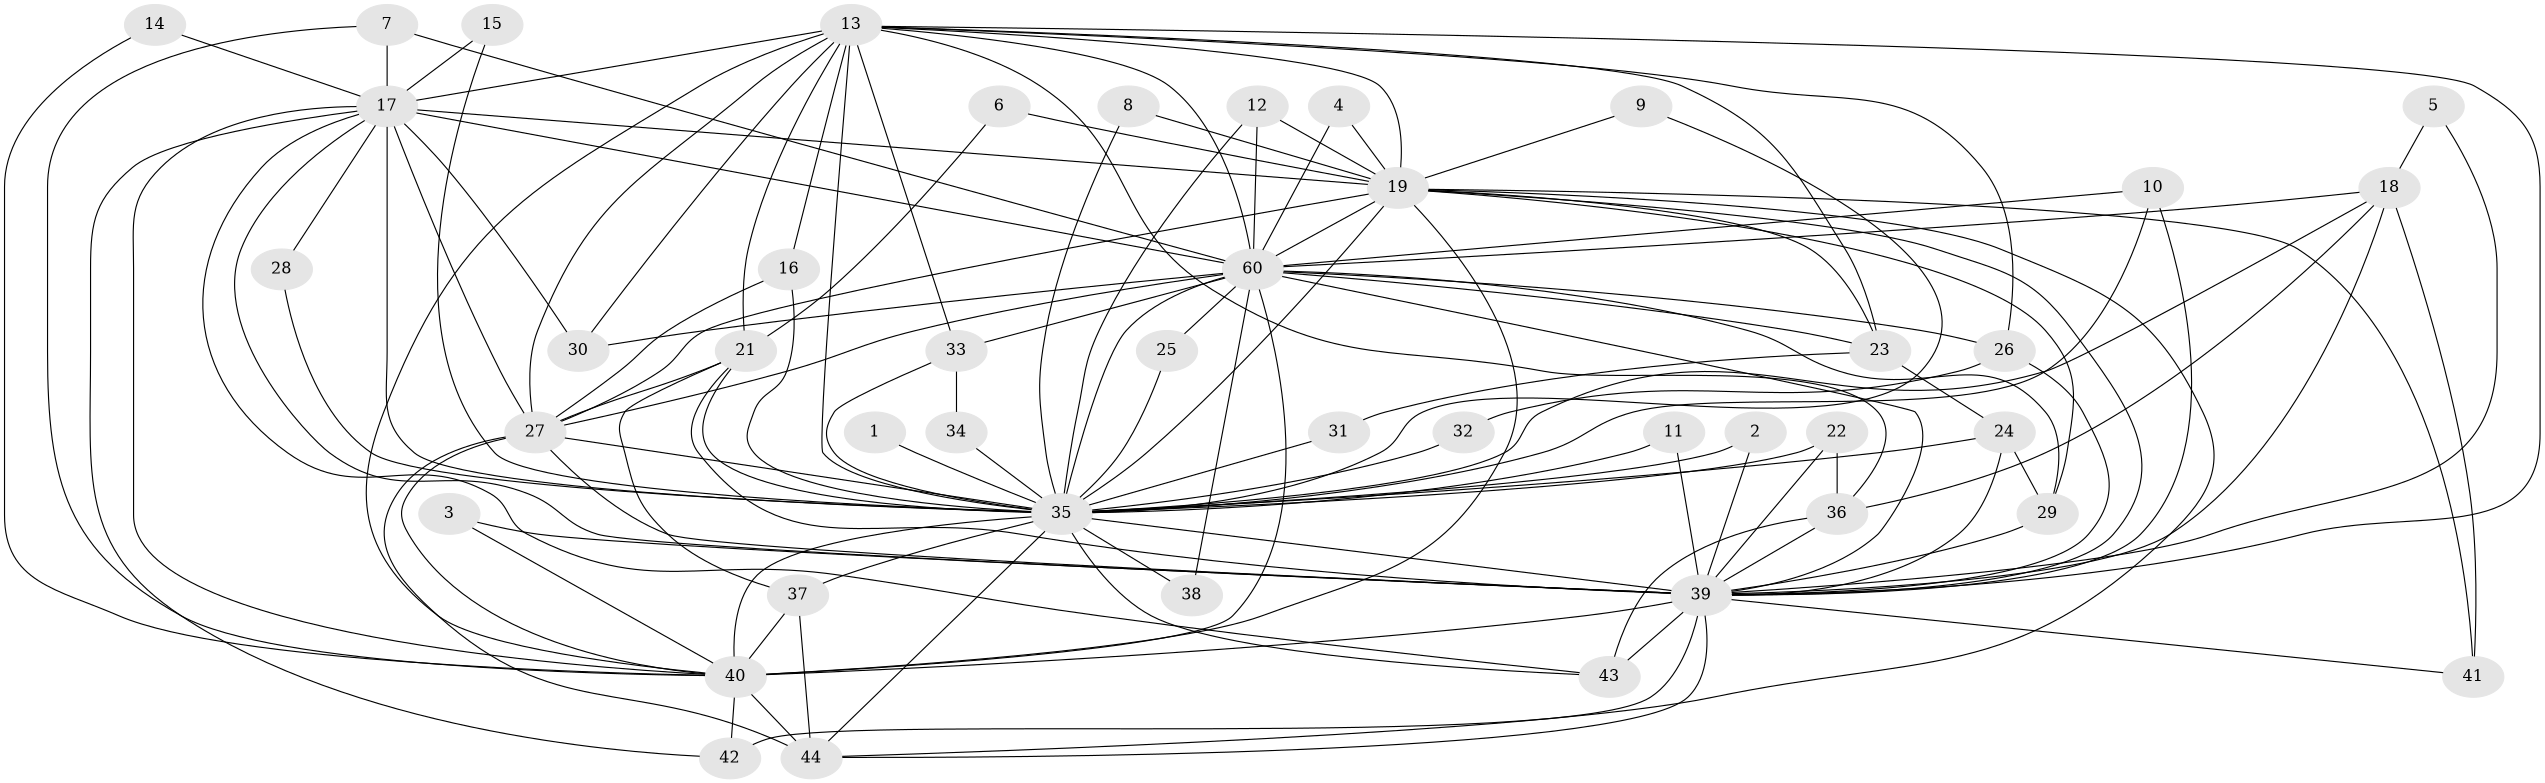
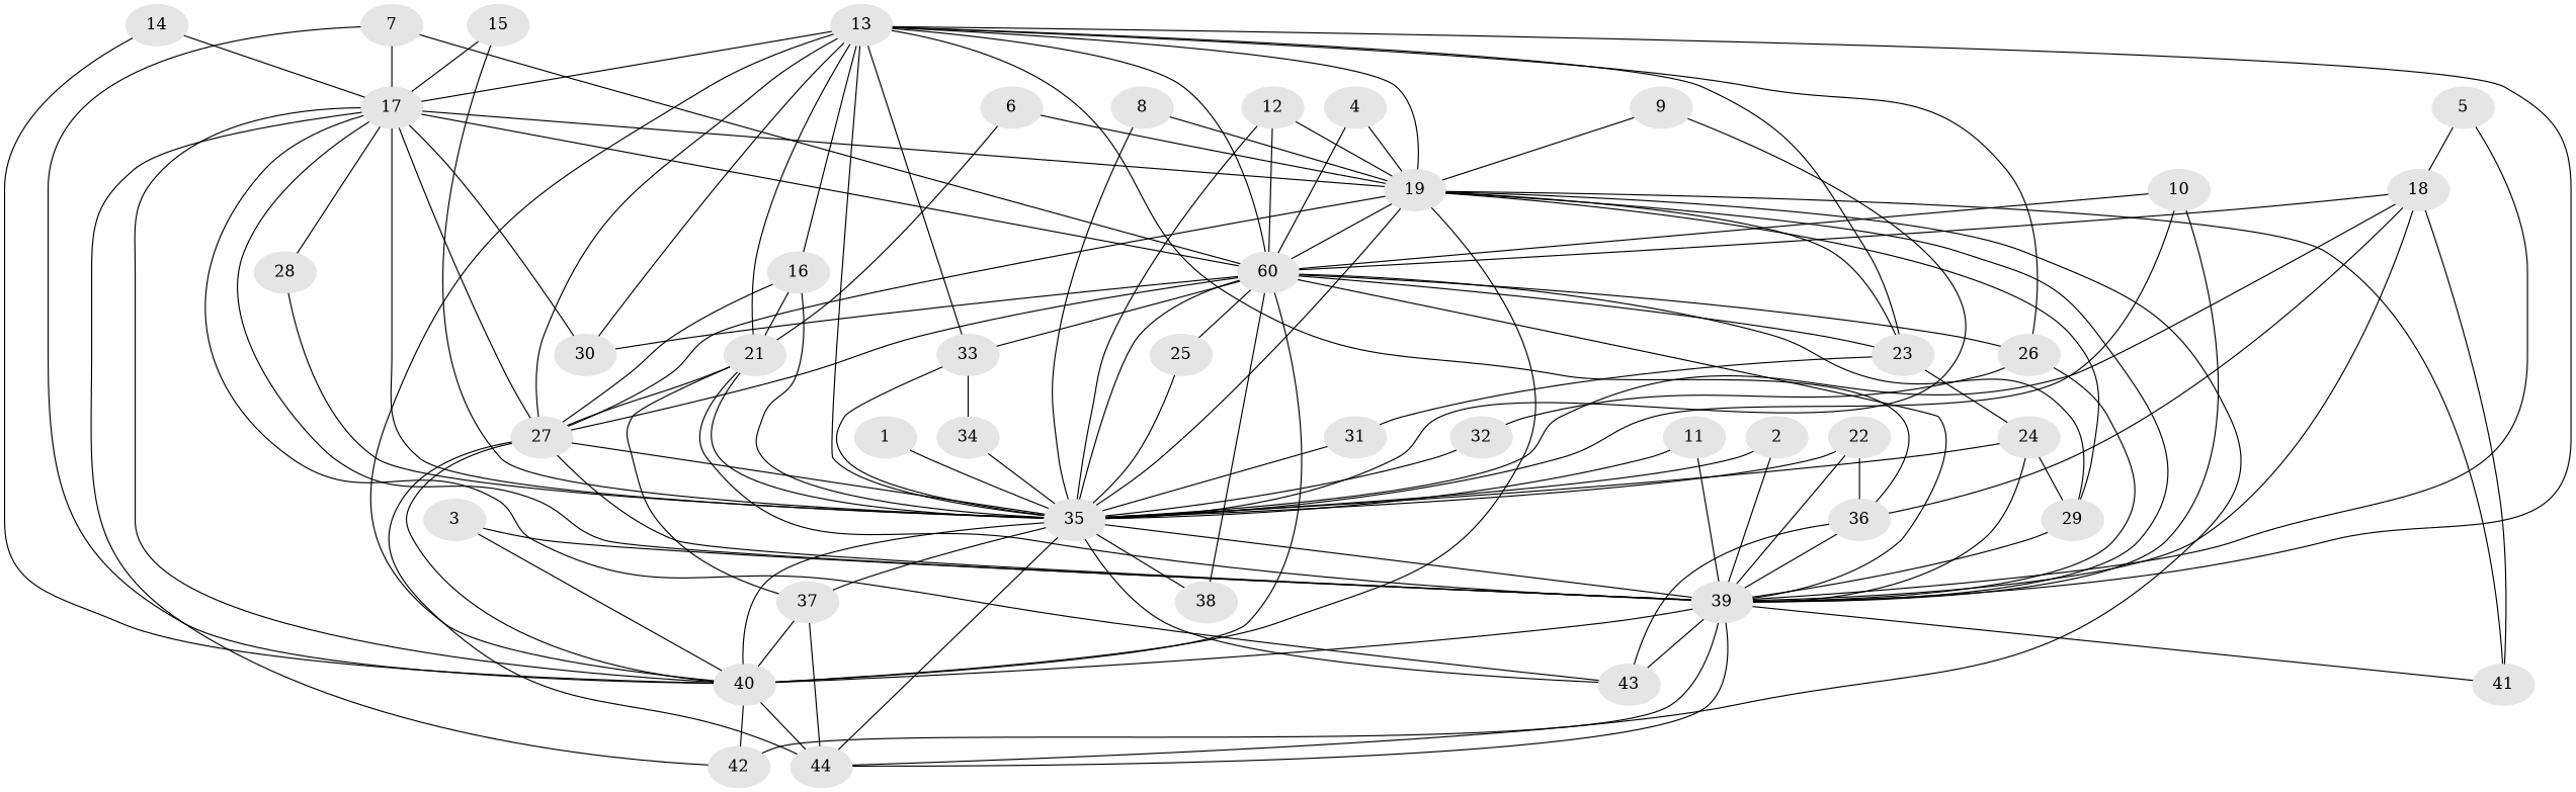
  graph {
    node [color=gray90 style=filled]
    edge [weight=1.0]
    1
    35
    39
    40
    43
    44
    38
    37
    2
    42
    41
    3
    4
    19
    n15 [label=60]
    23
    27
    29
    26
    30
    33
    25
    5
    18
    36
    6
    21
    7
    17
    28
    8
    9
    10
    11
    12
    13
    16
    24
    31
    32
    34
    14
    15
    22
    1 -- 35
    35 -- 39 [weight=5.0]
    35 -- 40 [weight=2.0]
    35 -- 43
    35 -- 44
    35 -- 38
    35 -- 37
    39 -- 40 [weight=3.0]
    39 -- 43 [weight=3.0]
    39 -- 42
    39 -- 41
    40 -- 44
    40 -- 42
    44 -- 39
    37 -- 40
    37 -- 44 [weight=2.0]
    2 -- 35
    2 -- 39
    3 -- 39
    3 -- 40
    4 -- 19
    4 -- n15
    19 -- 35 [weight=2.0]
    19 -- 39 [weight=2.0]
    19 -- 40
    19 -- 44
    19 -- 41
    19 -- n15
    19 -- 23
    19 -- 27
    19 -- 29
    n15 -- 35 [weight=2.0]
    n15 -- 39 [weight=4.0]
    n15 -- 40
    n15 -- 38
    n15 -- 23
    n15 -- 27
    n15 -- 29
    n15 -- 26
    n15 -- 30
    n15 -- 33
    n15 -- 25
    23 -- 24
    23 -- 31
    27 -- 35 [weight=2.0]
    27 -- 39 [weight=2.0]
    27 -- 40
    27 -- 44
    29 -- 39
    26 -- 39
    26 -- 32
    33 -- 35
    33 -- 34
    25 -- 35
    5 -- 39
    5 -- 18
    18 -- 35
    18 -- 39
    18 -- 41
    18 -- n15
    18 -- 36
    36 -- 39
    36 -- 43
    6 -- 19
    6 -- 21
    21 -- 35 [weight=3.0]
    21 -- 39
    21 -- 37
    21 -- 27
    7 -- 40
    7 -- n15
    7 -- 17
    17 -- 35 [weight=3.0]
    17 -- 39 [weight=2.0]
    17 -- 40
    17 -- 43
    17 -- 42
    17 -- 19
    17 -- n15 [weight=2.0]
    17 -- 27
    17 -- 30
    17 -- 28
    28 -- 35
    8 -- 35
    8 -- 19
    9 -- 35
    9 -- 19
    10 -- 35
    10 -- 39
    10 -- n15
    11 -- 35
    11 -- 39
    12 -- 35
    12 -- 19
    12 -- n15
    13 -- 35 [weight=2.0]
    13 -- 39 [weight=2.0]
    13 -- 40
    13 -- 19
    13 -- n15
    13 -- 23
    13 -- 27
    13 -- 26
    13 -- 30
    13 -- 33
    13 -- 36
    13 -- 21
    13 -- 17 [weight=2.0]
    13 -- 16
    16 -- 35
    16 -- 27
+   16 -- 21
    24 -- 35
    24 -- 39
    24 -- 29
    31 -- 35
    32 -- 35
    34 -- 35
    14 -- 40
    14 -- 17
    15 -- 35
    15 -- 17
    22 -- 35
    22 -- 39
    22 -- 36
  }
